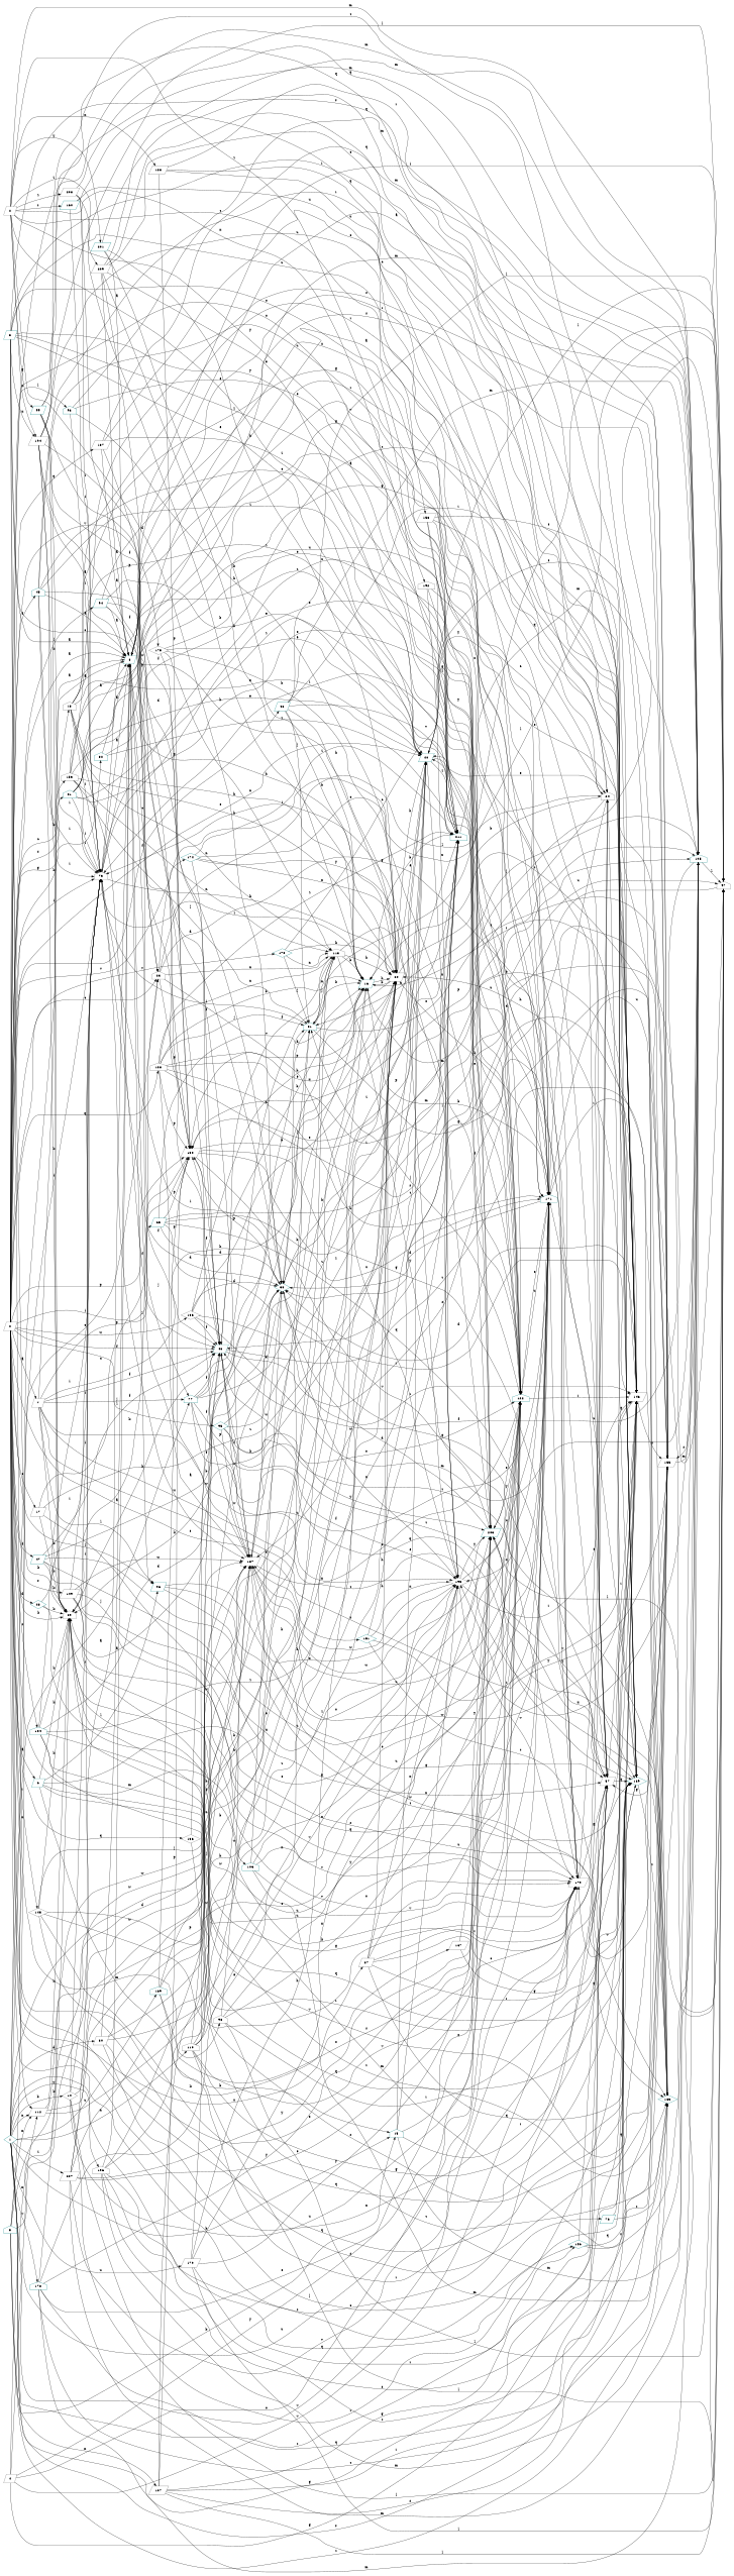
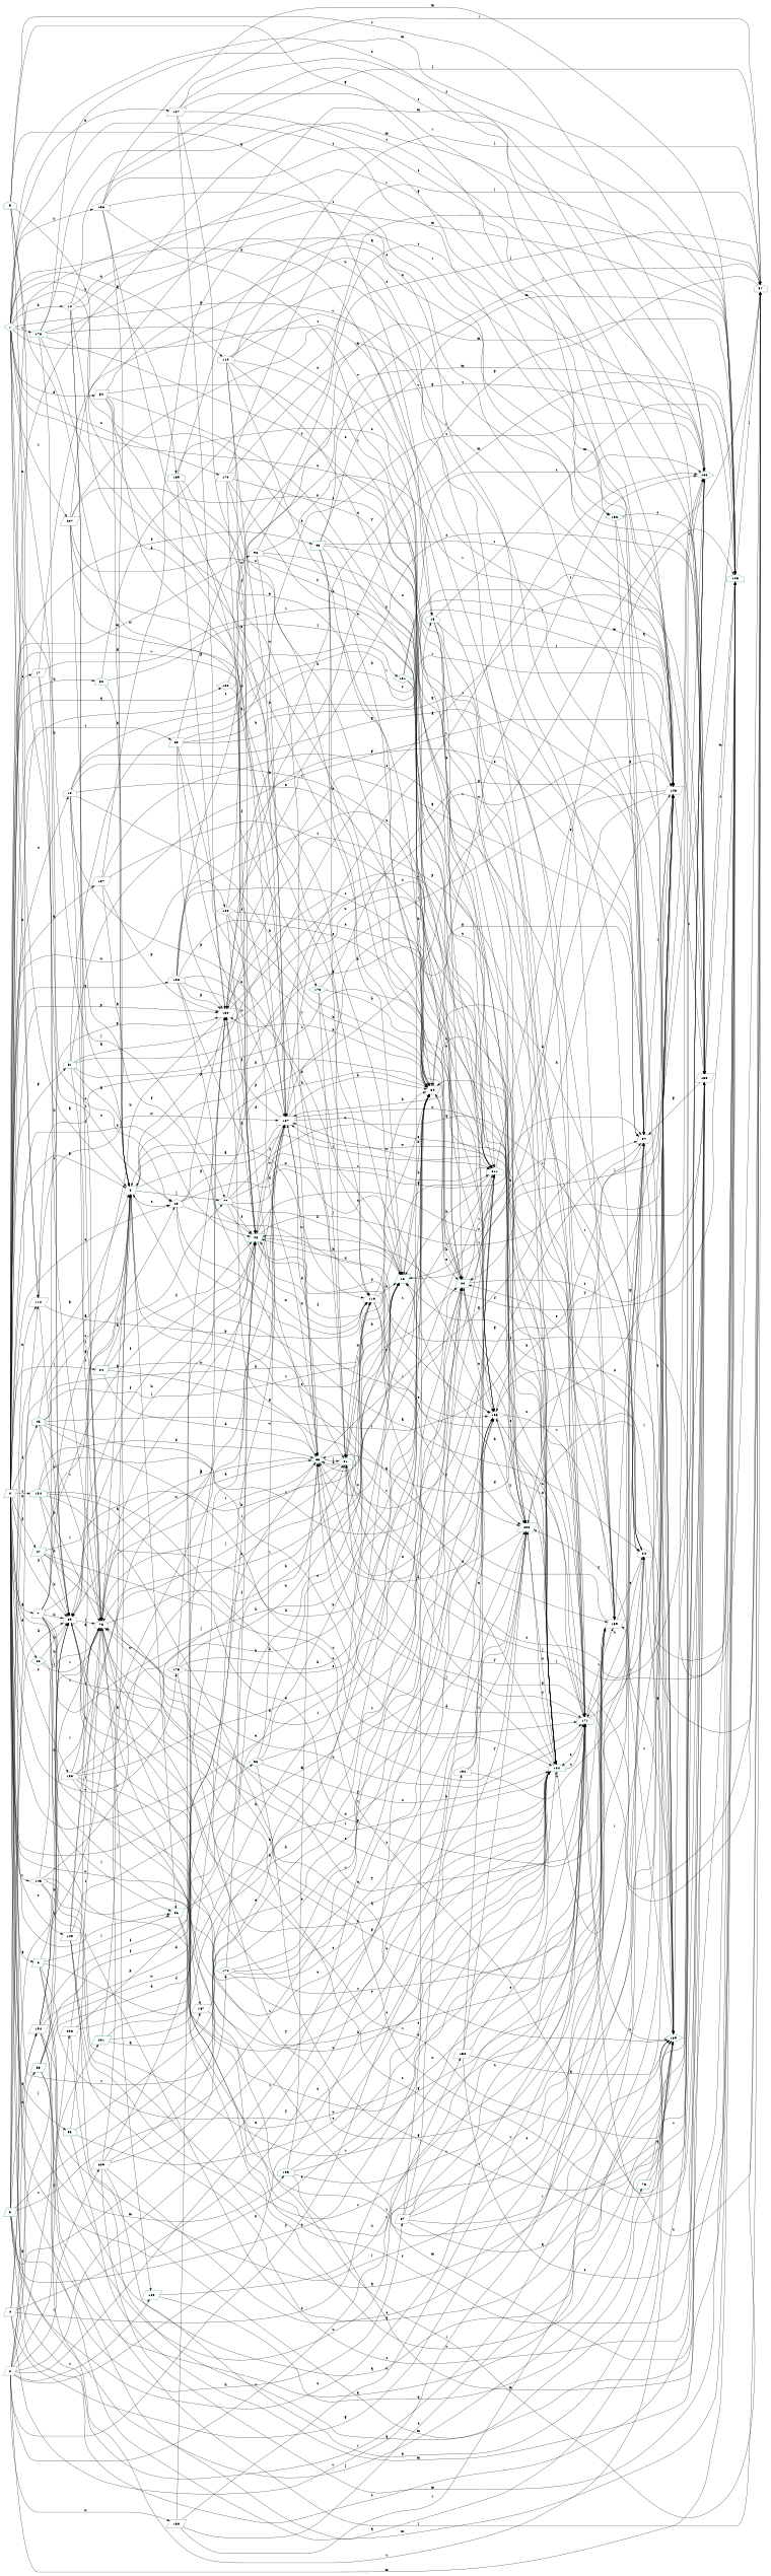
  strict digraph {
    rankdir=LR
    node [color=gray40 shape=parallelogram]
    6 [color=teal]
    0
    7
    8 [color=teal]
    17
    18 [shape=house]
    23 [shape=house]
    28 [color=teal shape=diamond]
    40 [color=teal]
    43 [color=teal]
    45 [color=teal shape=house]
    47 [color=teal]
    48 [color=teal]
    51 [color=teal shape=house]
    65 [color=teal]
    73 [shape=house]
    76 [color=teal]
    82 [color=teal shape=house]
    87
    89 [shape=house]
    93 [color=teal shape=house]
    94 [color=teal]
    95 [color=teal shape=diamond]
    96 [color=teal]
    98 [shape=house]
    103 [color=teal shape=house]
    105 [color=teal shape=house]
    122 [color=teal shape=house]
    130
    136 [shape=diamond]
    137
    138 [shape=house]
    139 [color=teal shape=diamond]
    145 [shape=diamond]
    149
    151 [color=teal shape=diamond]
    153 [shape=house]
    154 [color=teal shape=house]
    156 [color=teal shape=diamond]
    167
    173 [color=teal shape=diamond]
    174 [color=teal shape=diamond]
    175 [shape=diamond]
    186 [shape=diamond]
    15 [color=teal shape=house]
    146
    64
    77 [color=teal shape=house]
    155
    171 [color=teal shape=house]
    163 [color=teal shape=diamond]
-   179
+   179 [label=159]
    211 [color=teal shape=house]
    57
    113 [shape=house]
    97 [shape=house]
    195 [shape=diamond]
    24 [shape=house]
    16 [color=teal]
    81 [color=teal shape=house]
    203 [color=teal]
    187
    33 [color=teal shape=diamond]
    1 [color=teal shape=diamond]
    14 [shape=diamond]
    30
    107
    110 [shape=house]
    112
    169 [color=teal shape=house]
    170
    178 [color=teal shape=house]
    196 [shape=house]
    207
    2
    55 [color=teal]
    158
    160 [color=teal]
    188
    192 [shape=house]
    194
    201 [color=teal]
    208
    209
    3 [color=teal]
    4
    5 [color=teal shape=house]
    6 -> 89 [label=k]
    6 -> 96 [label=l]
    6 -> 122 [label=o]
    6 -> 139 [label=q]
    6 -> 15 [label=b]
    6 -> 146 [label=r]
    0 -> 6 [label=a]
    0 -> 7 [label=a]
    0 -> 8 [label=a]
    0 -> 17 [label=c]
    0 -> 18 [label=c]
    0 -> 23 [label=c]
    0 -> 28 [label=d]
    0 -> 40 [label=e]
    0 -> 43 [label=f]
    0 -> 45 [label=f]
    0 -> 47 [label=f]
    0 -> 48 [label=f]
    0 -> 51 [label=g]
    0 -> 65 [label=i]
    0 -> 73 [label=i]
    0 -> 76 [label=j]
    0 -> 82 [label=k]
    0 -> 87 [label=k]
    0 -> 89 [label=k]
    0 -> 93 [label=l]
    0 -> 94 [label=l]
    0 -> 95 [label=l]
    0 -> 96 [label=l]
    0 -> 98 [label=m]
    0 -> 103 [label=m]
    0 -> 105 [label=m]
    0 -> 122 [label=o]
    0 -> 130 [label=p]
    0 -> 136 [label=q]
    0 -> 137 [label=q]
    0 -> 138 [label=q]
    0 -> 139 [label=q]
    0 -> 145 [label=r]
    0 -> 149 [label=s]
    0 -> 151 [label=s]
    0 -> 153 [label=s]
    0 -> 154 [label=s]
    0 -> 156 [label=t]
    0 -> 167 [label=u]
    0 -> 173 [label=v]
    0 -> 174 [label=v]
    0 -> 175 [label=v]
    0 -> 186 [label=w]
    7 -> 8 [label=a]
    7 -> 48 [label=f]
    7 -> 89 [label=k]
    7 -> 96 [label=l]
    7 -> 130 [label=p]
    7 -> 64 [label=h]
    7 -> 77 [label=j]
    7 -> 155 [label=s]
    7 -> 171 [label=u]
    7 -> 163 [label=t]
    8 -> 23 [label=c]
    8 -> 96 [label=l]
    8 -> 146 [label=r]
    8 -> 64 [label=h]
    8 -> 77 [label=j]
    8 -> 179 [label=v]
    8 -> 211 [label=z]
    17 -> 23 [label=c]
    17 -> 89 [label=k]
    17 -> 155 [label=s]
    17 -> 211 [label=z]
    18 -> 40 [label=e]
    18 -> 48 [label=f]
    18 -> 73 [label=i]
    18 -> 146 [label=r]
    18 -> 64 [label=h]
    18 -> 211 [label=z]
    18 -> 57 [label=g]
    18 -> 113 [label=n]
    23 -> 130 [label=p]
    23 -> 57 [label=g]
    23 -> 113 [label=n]
    23 -> 97 [label=l]
    23 -> 195 [label=x]
    23 -> 24 [label=c]
    28 -> 73 [label=i]
    28 -> 89 [label=k]
    28 -> 171 [label=u]
    40 -> 89 [label=k]
    40 -> 64 [label=h]
    40 -> 155 [label=s]
    40 -> 171 [label=u]
    40 -> 211 [label=z]
    40 -> 97 [label=l]
    40 -> 195 [label=x]
    43 -> 105 [label=m]
    43 -> 146 [label=r]
    43 -> 64 [label=h]
    43 -> 179 [label=v]
    43 -> 97 [label=l]
    43 -> 16 [label=b]
    43 -> 81 [label=j]
    45 -> 8 [label=a]
    45 -> 73 [label=i]
    45 -> 89 [label=k]
    45 -> 122 [label=o]
    45 -> 146 [label=r]
    45 -> 64 [label=h]
    45 -> 171 [label=u]
    45 -> 211 [label=z]
    47 -> 48 [label=f]
    47 -> 89 [label=k]
    47 -> 171 [label=u]
    47 -> 179 [label=v]
    47 -> 57 [label=g]
    47 -> 16 [label=b]
    48 -> 89 [label=k]
    48 -> 155 [label=s]
    48 -> 163 [label=t]
    48 -> 195 [label=f]
    48 -> 16 [label=b]
    48 -> 203 [label=y]
    48 -> 187 [label=w]
    51 -> 8 [label=a]
    51 -> 73 [label=i]
    51 -> 122 [label=o]
    51 -> 155 [label=s]
    51 -> 171 [label=u]
    51 -> 211 [label=z]
    51 -> 57 [label=g]
    65 -> 130 [label=p]
    65 -> 139 [label=q]
    65 -> 146 [label=r]
    65 -> 163 [label=t]
    65 -> 97 [label=l]
    65 -> 16 [label=v]
    65 -> 33 [label=d]
    73 -> 8 [label=a]
    73 -> 105 [label=m]
    73 -> 122 [label=o]
    73 -> 64 [label=h]
    73 -> 171 [label=u]
    73 -> 187 [label=w]
    73 -> 33 [label=d]
    76 -> 139 [label=q]
    76 -> 163 [label=t]
    82 -> 8 [label=a]
    82 -> 163 [label=t]
    82 -> 211 [label=z]
    87 -> 139 [label=q]
    87 -> 146 [label=r]
    87 -> 64 [label=h]
    87 -> 171 [label=u]
    87 -> 179 [label=v]
    87 -> 195 [label=x]
    87 -> 24 [label=c]
    89 -> 73 [label=i]
    89 -> 155 [label=s]
    89 -> 163 [label=t]
    89 -> 179 [label=v]
    89 -> 57 [label=g]
    93 -> 73 [label=i]
    93 -> 105 [label=m]
    93 -> 122 [label=o]
    93 -> 64 [label=h]
    94 -> 8 [label=a]
    94 -> 40 [label=e]
    94 -> 48 [label=f]
    94 -> 171 [label=u]
    94 -> 33 [label=d]
    95 -> 122 [label=o]
    95 -> 163 [label=t]
    95 -> 211 [label=z]
    95 -> 16 [label=b]
    95 -> 187 [label=w]
    96 -> 122 [label=o]
    96 -> 163 [label=t]
    96 -> 195 [label=x]
    98 -> 122 [label=o]
    98 -> 146 [label=r]
    98 -> 97 [label=l]
    98 -> 203 [label=y]
    98 -> 187 [label=w]
    103 -> 105 [label=m]
    103 -> 122 [label=o]
    103 -> 171 [label=u]
    103 -> 179 [label=v]
    103 -> 33 [label=d]
    105 -> 48 [label=f]
    105 -> 155 [label=s]
    105 -> 97 [label=l]
    105 -> 195 [label=x]
    105 -> 81 [label=j]
    122 -> 40 [label=e]
    122 -> 73 [label=i]
    122 -> 146 [label=r]
    122 -> 171 [label=u]
    122 -> 81 [label=j]
    122 -> 203 [label=y]
    130 -> 48 [label=f]
    130 -> 89 [label=k]
    130 -> 105 [label=m]
    130 -> 171 [label=u]
    130 -> 179 [label=v]
    130 -> 57 [label=g]
    136 -> 48 [label=f]
    136 -> 163 [label=t]
    137 -> 8 [label=a]
    137 -> 105 [label=m]
    137 -> 130 [label=p]
    137 -> 211 [label=z]
    137 -> 24 [label=c]
    138 -> 40 [label=e]
    138 -> 105 [label=m]
    138 -> 130 [label=p]
    138 -> 155 [label=s]
    138 -> 171 [label=u]
    138 -> 211 [label=z]
    138 -> 113 [label=n]
    138 -> 16 [label=b]
    138 -> 81 [label=j]
    138 -> 187 [label=w]
    139 -> 64 [label=h]
    139 -> 171 [label=u]
    139 -> 163 [label=t]
    139 -> 179 [label=v]
    139 -> 203 [label=y]
    145 -> 89 [label=k]
    145 -> 122 [label=o]
    145 -> 139 [label=q]
    145 -> 155 [label=s]
    145 -> 179 [label=v]
    145 -> 81 [label=j]
    149 -> 73 [label=i]
    149 -> 105 [label=m]
    149 -> 139 [label=q]
    149 -> 179 [label=v]
    149 -> 195 [label=x]
    149 -> 187 [label=w]
    151 -> 146 [label=r]
    151 -> 64 [label=h]
    151 -> 163 [label=t]
    151 -> 195 [label=x]
    153 -> 40 [label=e]
    153 -> 73 [label=i]
    153 -> 122 [label=o]
    153 -> 146 [label=r]
    153 -> 64 [label=h]
    153 -> 155 [label=s]
    153 -> 113 [label=n]
    153 -> 81 [label=j]
    154 -> 73 [label=i]
    154 -> 89 [label=k]
    154 -> 139 [label=q]
    154 -> 155 [label=s]
    154 -> 171 [label=u]
    154 -> 211 [label=z]
    154 -> 33 [label=d]
    156 -> 139 [label=q]
    156 -> 155 [label=s]
    156 -> 57 [label=g]
    167 -> 57 [label=g]
    167 -> 203 [label=y]
    173 -> 64 [label=h]
    173 -> 57 [label=g]
    173 -> 113 [label=n]
    173 -> 81 [label=j]
    174 -> 48 [label=f]
    174 -> 122 [label=o]
    174 -> 211 [label=z]
    174 -> 195 [label=x]
    174 -> 203 [label=y]
    175 -> 40 [label=e]
    175 -> 130 [label=p]
    175 -> 64 [label=h]
    175 -> 57 [label=g]
    175 -> 113 [label=n]
    186 -> 40 [label=e]
    186 -> 48 [label=f]
    186 -> 105 [label=m]
    186 -> 146 [label=r]
    186 -> 64 [label=h]
    186 -> 33 [label=d]
    15 -> 40 [label=e]
    15 -> 105 [label=m]
    15 -> 122 [label=o]
    15 -> 146 [label=r]
    15 -> 195 [label=x]
    146 -> 40 [label=e]
    146 -> 155 [label=s]
    146 -> 16 [label=b]
    146 -> 187 [label=w]
    146 -> 33 [label=d]
    64 -> 40 [label=e]
    64 -> 130 [label=p]
    64 -> 163 [label=t]
    64 -> 16 [label=b]
    77 -> 48 [label=f]
    77 -> 139 [label=q]
    77 -> 163 [label=t]
    77 -> 211 [label=z]
    77 -> 113 [label=n]
    77 -> 195 [label=x]
    77 -> 16 [label=b]
    155 -> 8 [label=a]
    155 -> 105 [label=m]
    155 -> 57 [label=g]
    171 -> 122 [label=o]
    171 -> 146 [label=r]
    171 -> 64 [label=h]
    171 -> 179 [label=v]
    171 -> 195 [label=x]
    171 -> 16 [label=b]
    171 -> 33 [label=d]
    179 -> 8 [label=a]
    179 -> 89 [label=k]
    179 -> 57 [label=g]
    179 -> 24 [label=c]
    179 -> 187 [label=w]
    211 -> 105 [label=m]
    211 -> 16 [label=b]
    211 -> 187 [label=w]
    211 -> 33 [label=i]
    57 -> 139 [label=q]
    57 -> 146 [label=r]
    57 -> 203 [label=y]
    113 -> 48 [label=f]
    113 -> 122 [label=o]
    113 -> 64 [label=h]
    113 -> 16 [label=b]
    113 -> 81 [label=j]
    113 -> 203 [label=y]
    97 -> 48 [label=f]
    97 -> 73 [label=i]
    97 -> 130 [label=p]
    97 -> 171 [label=u]
    97 -> 33 [label=d]
    195 -> 73 [label=i]
    195 -> 146 [label=r]
    195 -> 171 [label=u]
    195 -> 179 [label=v]
    195 -> 203 [label=y]
-   195 -> 187 [label=w]
    24 -> 8 [label=a]
    24 -> 40 [label=e]
    24 -> 130 [label=p]
    24 -> 139 [label=q]
    24 -> 171 [label=u]
    24 -> 16 [label=b]
    16 -> 73 [label=i]
    16 -> 146 [label=r]
    16 -> 64 [label=h]
    81 -> 73 [label=i]
    81 -> 155 [label=s]
    81 -> 57 [label=g]
    81 -> 113 [label=n]
    81 -> 97 [label=l]
    81 -> 16 [label=b]
    81 -> 33 [label=d]
    203 -> 122 [label=o]
    203 -> 97 [label=l]
    203 -> 187 [label=w]
    203 -> 33 [label=d]
    187 -> 8 [label=a]
    187 -> 48 [label=f]
    187 -> 122 [label=o]
    187 -> 130 [label=p]
    187 -> 64 [label=h]
    187 -> 171 [label=u]
    187 -> 57 [label=g]
    187 -> 33 [label=d]
    33 -> 73 [label=i]
    33 -> 89 [label=k]
    33 -> 130 [label=p]
    33 -> 211 [label=z]
    33 -> 57 [label=g]
    33 -> 195 [label=x]
    33 -> 81 [label=j]
    33 -> 187 [label=w]
    1 -> 8 [label=a]
    1 -> 23 [label=c]
    1 -> 139 [label=q]
    1 -> 156 [label=t]
    1 -> 15 [label=b]
    1 -> 64 [label=h]
    1 -> 77 [label=j]
    1 -> 155 [label=s]
    1 -> 171 [label=u]
    1 -> 179 [label=v]
    1 -> 14 [label=b]
    1 -> 30 [label=d]
    1 -> 107 [label=n]
    1 -> 110 [label=n]
    1 -> 112 [label=n]
    1 -> 169 [label=u]
    1 -> 170 [label=u]
    1 -> 178 [label=v]
    1 -> 196 [label=y]
    1 -> 207 [label=z]
    14 -> 8 [label=a]
    14 -> 73 [label=i]
    14 -> 146 [label=r]
    14 -> 64 [label=h]
    14 -> 171 [label=u]
    14 -> 97 [label=l]
    30 -> 8 [label=a]
    30 -> 40 [label=e]
    30 -> 122 [label=o]
    30 -> 146 [label=x]
    30 -> 195 [label=x]
    30 -> 16 [label=b]
    107 -> 130 [label=p]
    107 -> 146 [label=r]
    107 -> 155 [label=s]
    107 -> 57 [label=g]
    107 -> 97 [label=l]
    107 -> 187 [label=w]
    110 -> 48 [label=f]
    110 -> 64 [label=h]
    110 -> 179 [label=v]
    110 -> 211 [label=z]
    110 -> 57 [label=g]
    110 -> 97 [label=l]
    110 -> 195 [label=x]
    110 -> 187 [label=w]
    112 -> 89 [label=k]
    112 -> 64 [label=h]
    112 -> 113 [label=p]
    112 -> 187 [label=w]
    169 -> 122 [label=o]
    169 -> 130 [label=p]
    169 -> 146 [label=r]
    169 -> 64 [label=h]
    169 -> 187 [label=w]
    170 -> 48 [label=f]
    170 -> 146 [label=r]
    170 -> 64 [label=h]
    170 -> 97 [label=l]
    170 -> 195 [label=x]
    170 -> 203 [label=y]
    178 -> 40 [label=e]
    178 -> 89 [label=k]
    178 -> 105 [label=m]
    178 -> 122 [label=o]
    178 -> 139 [label=q]
    178 -> 163 [label=t]
    178 -> 203 [label=y]
    196 -> 8 [label=a]
    196 -> 105 [label=m]
    196 -> 155 [label=s]
    196 -> 163 [label=t]
    196 -> 211 [label=z]
    196 -> 24 [label=c]
    196 -> 81 [label=j]
    207 -> 73 [label=i]
    207 -> 105 [label=m]
    207 -> 122 [label=o]
    207 -> 179 [label=v]
    207 -> 113 [label=n]
    207 -> 16 [label=b]
    207 -> 203 [label=y]
    2 -> 40 [label=e]
    2 -> 105 [label=m]
    2 -> 211 [label=z]
    2 -> 203 [label=y]
    2 -> 33 [label=d]
    2 -> 55 [label=g]
    2 -> 158 [label=t]
    2 -> 160 [label=t]
    2 -> 188 [label=x]
    2 -> 192 [label=x]
    2 -> 194 [label=x]
    2 -> 201 [label=y]
    2 -> 208 [label=z]
    2 -> 209 [label=z]
    55 -> 48 [label=f]
    55 -> 73 [label=i]
    55 -> 89 [label=k]
    55 -> 139 [label=q]
    55 -> 163 [label=t]
    55 -> 187 [label=w]
    158 -> 122 [label=o]
    158 -> 139 [label=q]
    158 -> 155 [label=s]
    158 -> 211 [label=z]
    158 -> 203 [label=y]
-   160 -> 73 [label=i]
+   73 -> 160 [label=i]
    160 -> 139 [label=q]
    160 -> 171 [label=u]
    188 -> 130 [label=p]
    188 -> 146 [label=r]
    188 -> 171 [label=u]
    188 -> 24 [label=c]
    192 -> 195 [label=x]
    192 -> 24 [label=c]
    192 -> 203 [label=y]
    194 -> 8 [label=a]
    194 -> 48 [label=f]
    194 -> 73 [label=i]
    194 -> 89 [label=k]
    194 -> 105 [label=m]
    194 -> 171 [label=u]
    194 -> 97 [label=l]
    194 -> 33 [label=d]
    201 -> 8 [label=a]
-   201 -> 139 [label=q]
+   201 -> 167 [label=q]
    201 -> 64 [label=h]
    201 -> 16 [label=b]
    208 -> 73 [label=i]
    208 -> 130 [label=p]
    208 -> 139 [label=q]
    208 -> 16 [label=b]
    209 -> 8 [label=a]
    209 -> 40 [label=e]
    209 -> 48 [label=f]
    209 -> 105 [label=m]
    209 -> 139 [label=q]
    209 -> 24 [label=c]
    209 -> 16 [label=b]
    3 -> 8 [label=a]
    3 -> 23 [label=c]
    3 -> 40 [label=e]
    3 -> 89 [label=k]
    3 -> 122 [label=o]
    3 -> 146 [label=r]
    3 -> 155 [label=s]
    3 -> 171 [label=u]
    3 -> 211 [label=z]
    3 -> 203 [label=y]
    3 -> 112 [label=n]
    3 -> 194 [label=x]
    4 -> 122 [label=o]
    4 -> 179 [label=v]
    4 -> 57 [label=g]
    4 -> 203 [label=y]
    4 -> 187 [label=w]
    4 -> 112 [label=n]
    5 -> 73 [label=i]
    5 -> 15 [label=b]
    5 -> 163 [label=t]
    5 -> 57 [label=g]
    5 -> 187 [label=w]
    5 -> 33 [label=d]
    5 -> 112 [label=n]
  }
